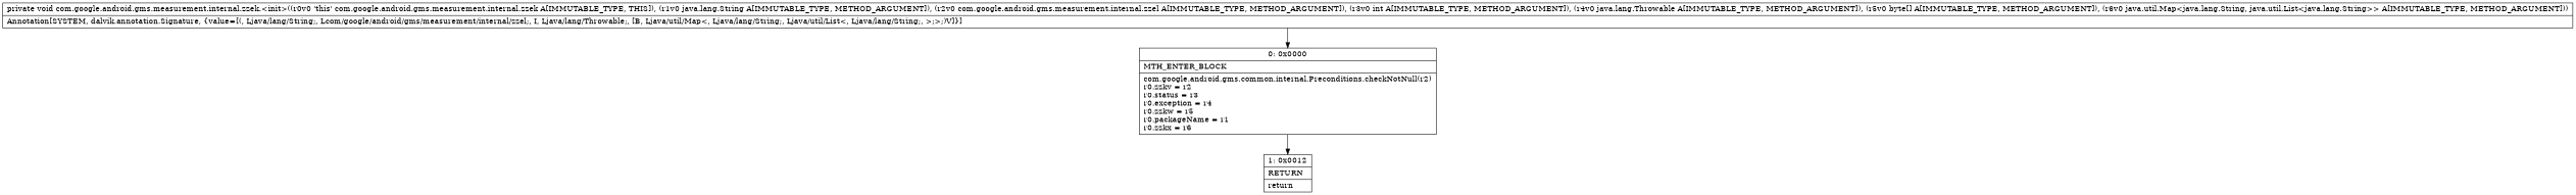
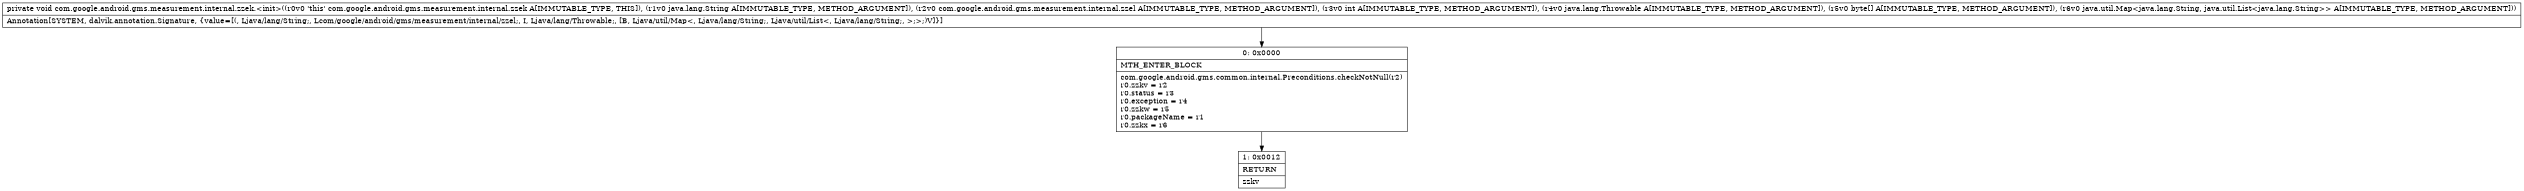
  digraph {
    node [shape=record]
    n1 [label="{0\:\ 0x0000|MTH_ENTER_BLOCK\l|com.google.android.gms.common.internal.Preconditions.checkNotNull(r2)\lr0.zzkv = r2\lr0.status = r3\lr0.exception = r4\lr0.zzkw = r5\lr0.packageName = r1\lr0.zzkx = r6\l}"]
-   n2 [label="{1\:\ 0x0012|RETURN\l|return\l}"]
+   n2 [label="{1\:\ 0x0012|RETURN\l|zzkv\l}"]
    n3 [label="{private void com.google.android.gms.measurement.internal.zzek.\<init\>((r0v0 'this' com.google.android.gms.measurement.internal.zzek A[IMMUTABLE_TYPE, THIS]), (r1v0 java.lang.String A[IMMUTABLE_TYPE, METHOD_ARGUMENT]), (r2v0 com.google.android.gms.measurement.internal.zzel A[IMMUTABLE_TYPE, METHOD_ARGUMENT]), (r3v0 int A[IMMUTABLE_TYPE, METHOD_ARGUMENT]), (r4v0 java.lang.Throwable A[IMMUTABLE_TYPE, METHOD_ARGUMENT]), (r5v0 byte[] A[IMMUTABLE_TYPE, METHOD_ARGUMENT]), (r6v0 java.util.Map\<java.lang.String, java.util.List\<java.lang.String\>\> A[IMMUTABLE_TYPE, METHOD_ARGUMENT]))  | Annotation[SYSTEM, dalvik.annotation.Signature, \{value=[(, Ljava\/lang\/String;, Lcom\/google\/android\/gms\/measurement\/internal\/zzel;, I, Ljava\/lang\/Throwable;, [B, Ljava\/util\/Map\<, Ljava\/lang\/String;, Ljava\/util\/List\<, Ljava\/lang\/String;, \>;\>;)V]\}]\l}"]
    n1 -> n2
    n3 -> n1
  }
